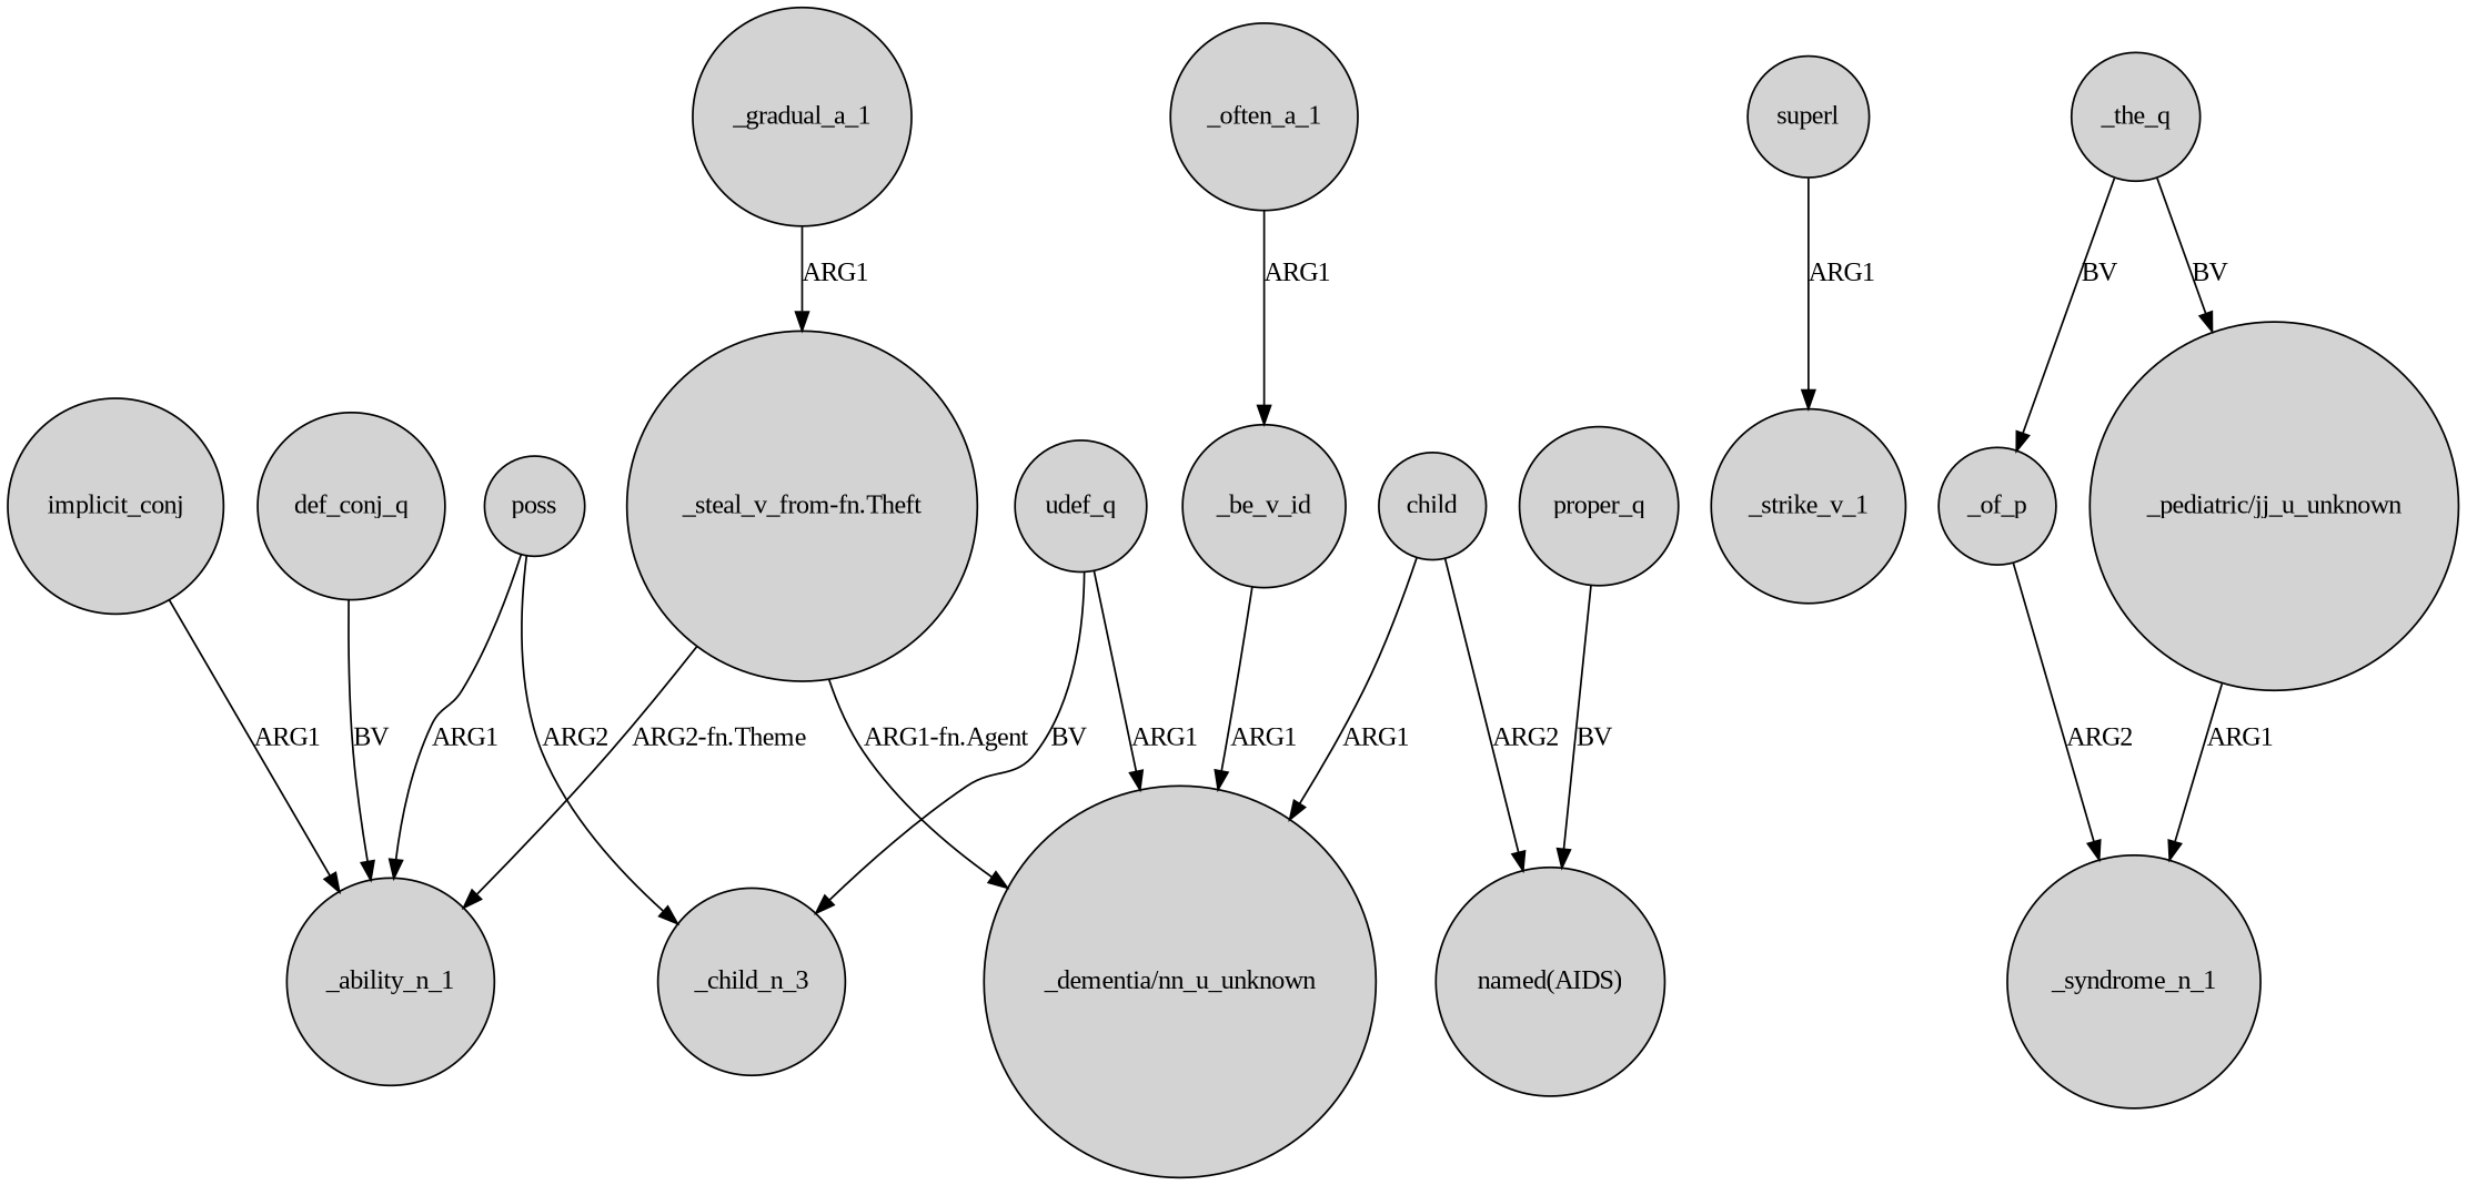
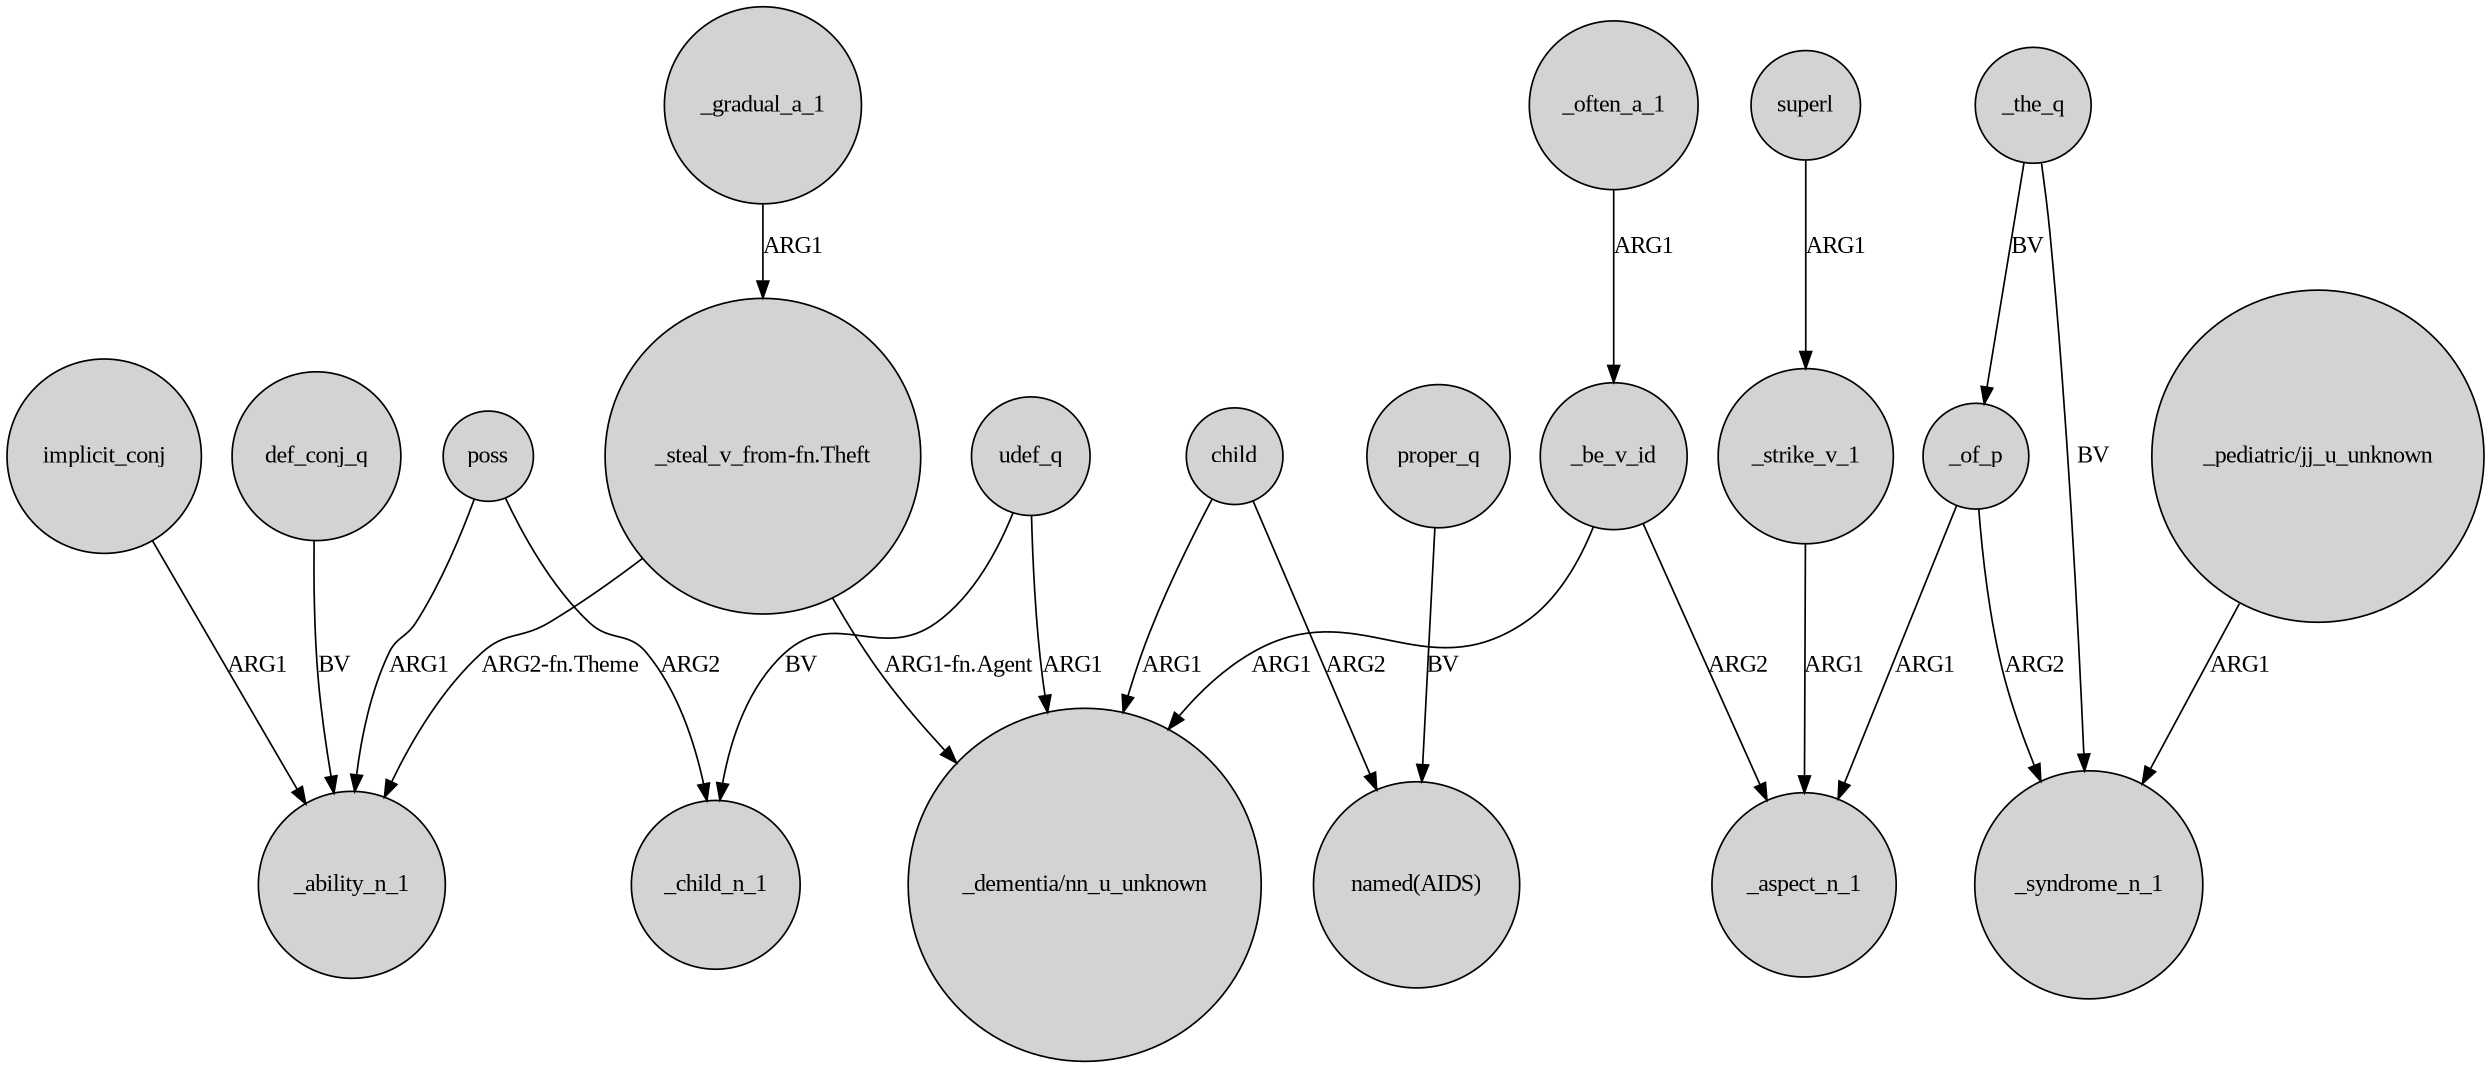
  digraph {
    fontname="Liberation Serif"
    node [fontname="Liberation Serif" shape=circle style=filled]
    edge [fontname="Liberation Serif"]
    udef_q
-   _child_n_1 [label=_child_n_3]
+   _child_n_1
    "_dementia/nn_u_unknown"
    _strike_v_1
+   _aspect_n_1
    proper_q
    "named(AIDS)"
    _gradual_a_1
    "_steal_v_from-fn.Theft"
    _ability_n_1
    _of_p
    _syndrome_n_1
    implicit_conj
    poss
    n15 [label=def_conj_q]
    "_pediatric/jj_u_unknown"
    n17 [label=child]
    _often_a_1
    _be_v_id
    superl
    _the_q
    udef_q -> _child_n_1 [label=BV]
    udef_q -> "_dementia/nn_u_unknown" [label=ARG1]
+   _strike_v_1 -> _aspect_n_1 [label=ARG1]
    proper_q -> "named(AIDS)" [label=BV]
    _gradual_a_1 -> "_steal_v_from-fn.Theft" [label=ARG1]
    "_steal_v_from-fn.Theft" -> "_dementia/nn_u_unknown" [label="ARG1-fn.Agent"]
    "_steal_v_from-fn.Theft" -> _ability_n_1 [label="ARG2-fn.Theme"]
+   _of_p -> _aspect_n_1 [label=ARG1]
    _of_p -> _syndrome_n_1 [label=ARG2]
    implicit_conj -> _ability_n_1 [label=ARG1]
    poss -> _child_n_1 [label=ARG2]
    poss -> _ability_n_1 [label=ARG1]
    n15 -> _ability_n_1 [label=BV]
    "_pediatric/jj_u_unknown" -> _syndrome_n_1 [label=ARG1]
    n17 -> "_dementia/nn_u_unknown" [label=ARG1]
    n17 -> "named(AIDS)" [label=ARG2]
    _often_a_1 -> _be_v_id [label=ARG1]
    _be_v_id -> "_dementia/nn_u_unknown" [label=ARG1]
+   _be_v_id -> _aspect_n_1 [label=ARG2]
    superl -> _strike_v_1 [label=ARG1]
    _the_q -> _of_p [label=BV]
-   _the_q -> "_pediatric/jj_u_unknown" [label=BV]
+   _the_q -> _syndrome_n_1 [label=BV]
  }
